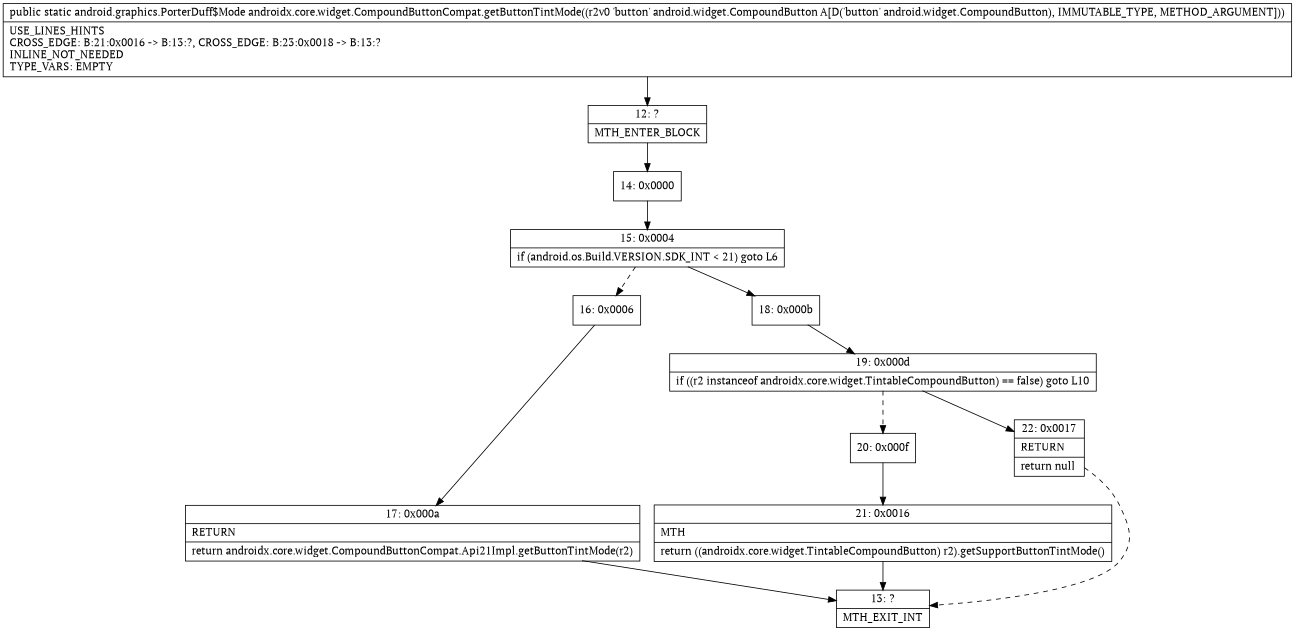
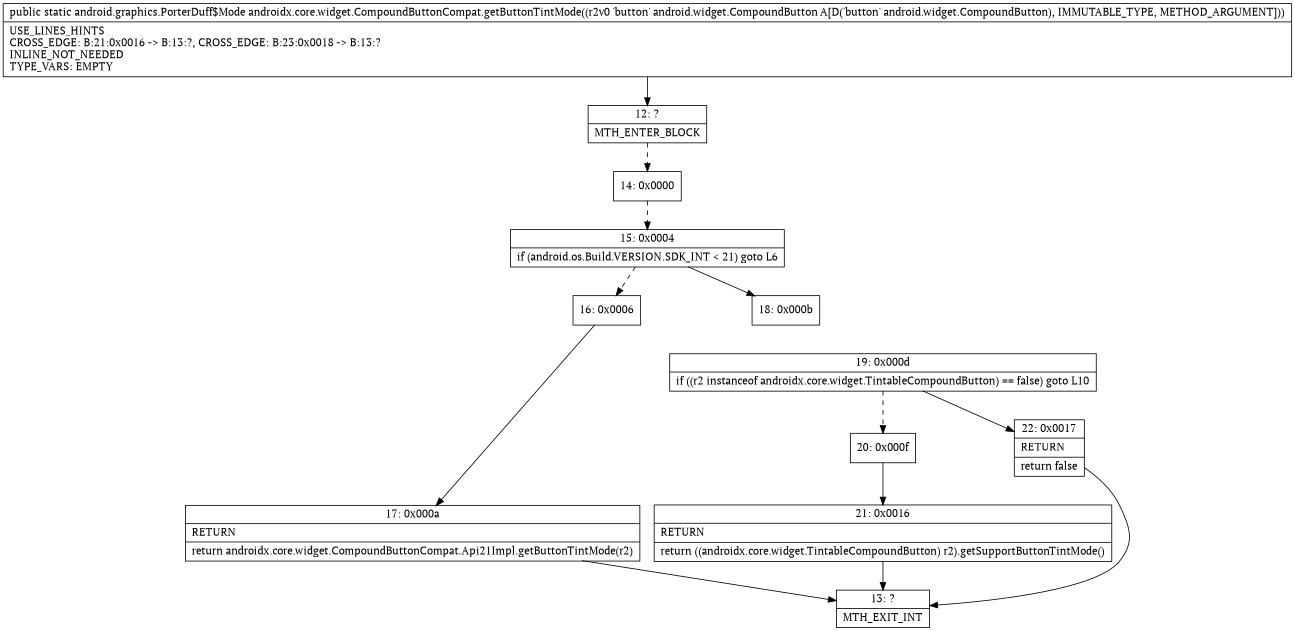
  digraph {
    fontname="PT Serif"
    node [fontname="PT Serif" shape=record]
    edge [fontname="PT Serif"]
    n1 [label="{12\:\ ?|MTH_ENTER_BLOCK\l}"]
    n2 [label="{14\:\ 0x0000}"]
    n3 [label="{15\:\ 0x0004|if (android.os.Build.VERSION.SDK_INT \< 21) goto L6\l}"]
    n4 [label="{16\:\ 0x0006}"]
    n5 [label="{18\:\ 0x000b}"]
    n6 [label="{17\:\ 0x000a|RETURN\l|return androidx.core.widget.CompoundButtonCompat.Api21Impl.getButtonTintMode(r2)\l}"]
    n7 [label="{19\:\ 0x000d|if ((r2 instanceof androidx.core.widget.TintableCompoundButton) == false) goto L10\l}"]
    n8 [label="{13\:\ ?|MTH_EXIT_INT\l}"]
    n9 [label="{20\:\ 0x000f}"]
-   n10 [label="{22\:\ 0x0017|RETURN\l|return null\l}"]
-   n11 [label="{21\:\ 0x0016|MTH\l|return ((androidx.core.widget.TintableCompoundButton) r2).getSupportButtonTintMode()\l}"]
+   n10 [label="{22\:\ 0x0017|RETURN\l|return false\l}"]
+   n11 [label="{21\:\ 0x0016|RETURN\l|return ((androidx.core.widget.TintableCompoundButton) r2).getSupportButtonTintMode()\l}"]
    n12 [label="{public static android.graphics.PorterDuff$Mode androidx.core.widget.CompoundButtonCompat.getButtonTintMode((r2v0 'button' android.widget.CompoundButton A[D('button' android.widget.CompoundButton), IMMUTABLE_TYPE, METHOD_ARGUMENT]))  | USE_LINES_HINTS\lCROSS_EDGE: B:21:0x0016 \-\> B:13:?, CROSS_EDGE: B:23:0x0018 \-\> B:13:?\lINLINE_NOT_NEEDED\lTYPE_VARS: EMPTY\l}"]
-   n1 -> n2
-   n2 -> n3
+   n1 -> n2 [style=dashed]
+   n2 -> n3 [style=dashed]
    n3 -> n4 [style=dashed]
    n3 -> n5
    n4 -> n6
-   n5 -> n7
    n6 -> n8
    n7 -> n9 [style=dashed]
    n7 -> n10
    n9 -> n11
-   n10 -> n8 [style=dashed]
+   n10 -> n8
    n11 -> n8
    n12 -> n1
  }
